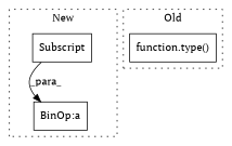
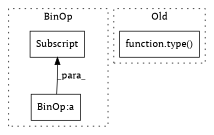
  digraph {
    fontname="PT Serif"
    node [shape=box fontname="PT Serif"]
    n1 [a=63 l="13,0" label=Subscript s="13613,0"]
    n2 [a=82 l=4 label="BinOp:a" s=13626]
    n3 [a=75 l="5,1" label="function.type()" s="12399,12434"]
    subgraph cluster_1 {
-     label=New
+     label=BinOp
      style=dotted
      n1
      n2
    }
    subgraph cluster_2 {
      label=Old
      style=dotted
      n3
    }
-   n1 -> n2 [label=_para_ fontname="PT Serif"]
+   n2 -> n1 [label=_para_ fontname="PT Serif"]
  }
